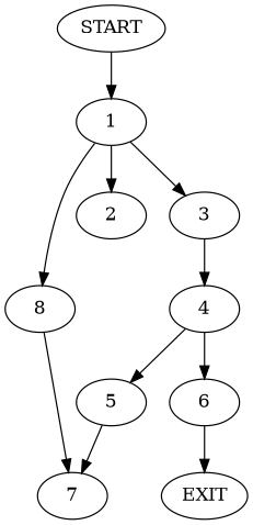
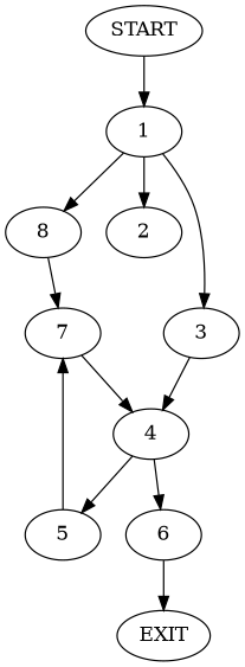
  digraph {
    n1 [label=START]
    1
    8
    2
    3
    7
    n7 [label=EXIT]
    4
    5
    6
    n1 -> 1
    1 -> 8
    1 -> 2
    1 -> 3
    8 -> 7
    3 -> 4
+   7 -> 4
    4 -> 5
    4 -> 6
    5 -> 7
    6 -> n7
  }
